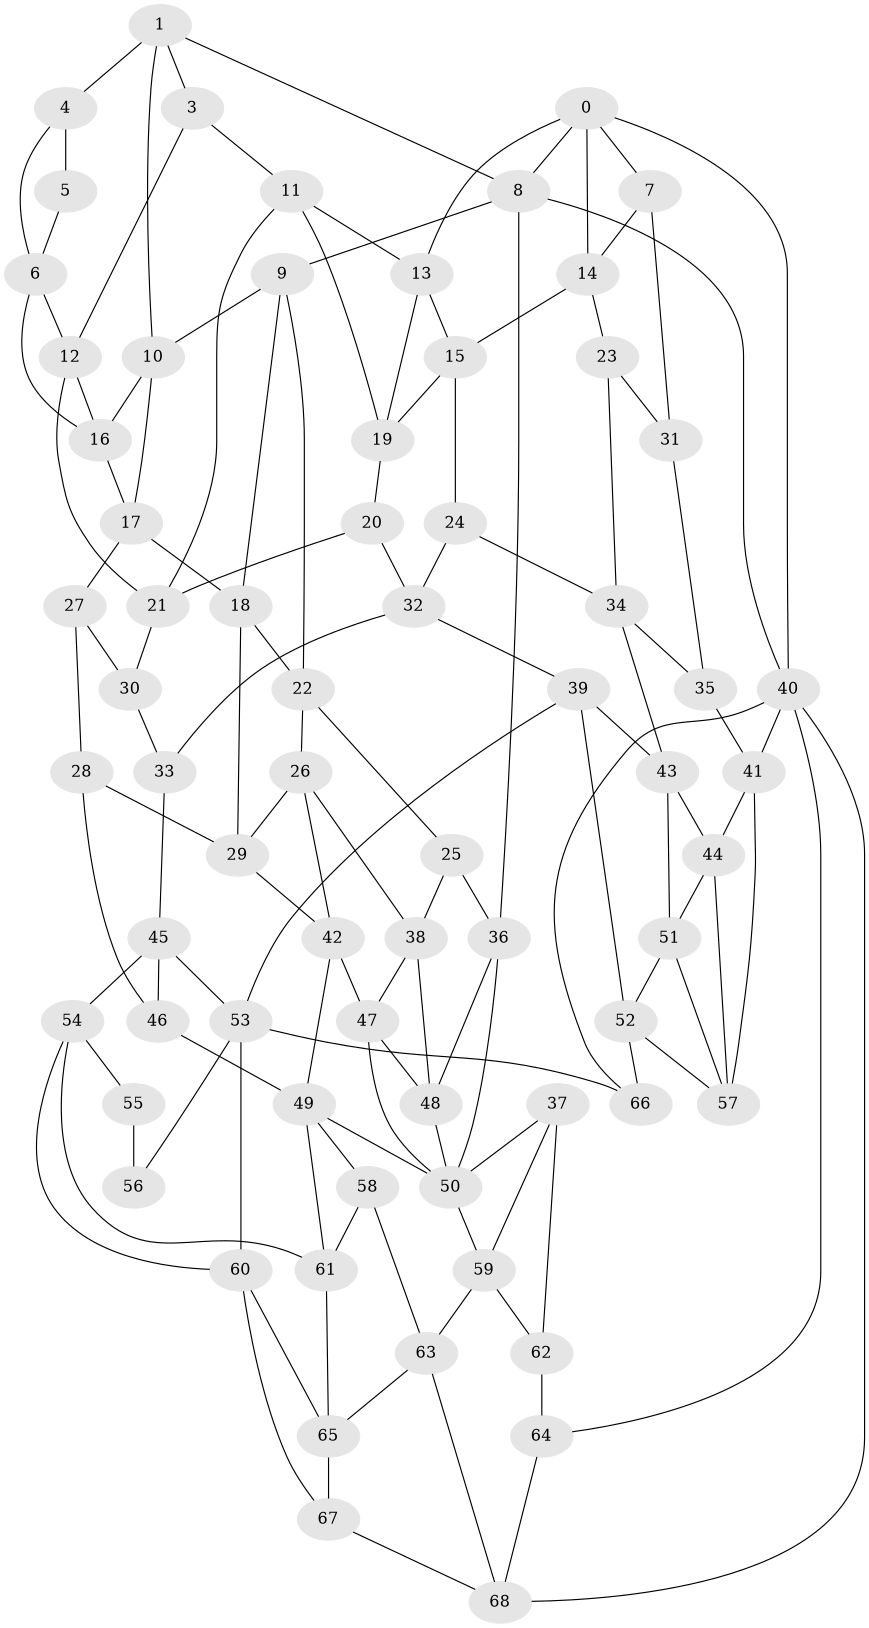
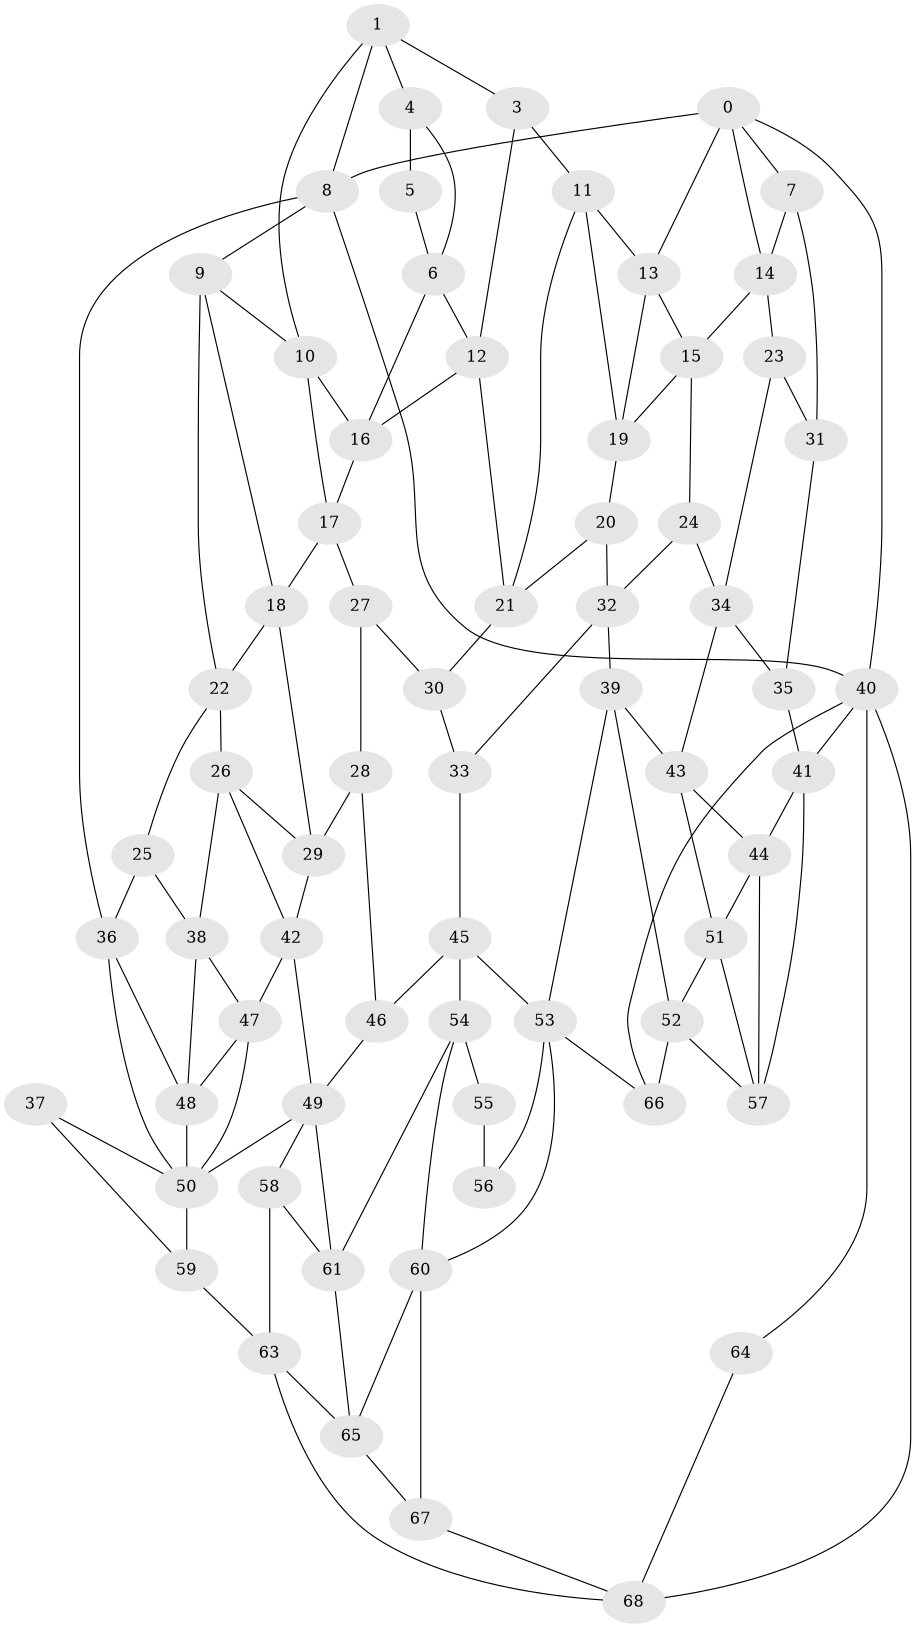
  graph {
    node [color=gray90 style=filled]
    edge [weight=1.0]
    1
    3
    4
    8
    10
    11
    12
    5
    6
    40
    9
    36
    16
    17
    n15 [label=0]
    7
    13
    14
    31
    19
    15
    23
    41
    64
    66
    68
    21
    35
    18
    22
    48
    50
    29
    25
    26
    27
    20
    30
    24
    34
    32
    28
    42
    33
    39
    38
    43
    47
    49
    46
    45
    52
    53
    54
    44
    51
    57
    59
    37
-   62
    63
    56
    60
    58
    61
    55
    65
    67
    1 -- 3
    1 -- 4
    1 -- 8
    1 -- 10
    3 -- 11
    3 -- 12
    4 -- 5 [weight=2.0]
    4 -- 6
    8 -- 40
    8 -- 9
    8 -- 36
    10 -- 16
    10 -- 17
    11 -- 13
    11 -- 19
    11 -- 21
    12 -- 16
    12 -- 21
    5 -- 6
    6 -- 12
    6 -- 16
    40 -- 41
    40 -- 64
    40 -- 66
    40 -- 68
    9 -- 10
    9 -- 18
    9 -- 22
    36 -- 48
    36 -- 50
    16 -- 17
    17 -- 18
    17 -- 27
    n15 -- 8
    n15 -- 40
    n15 -- 7
    n15 -- 13
    n15 -- 14
    7 -- 14
    7 -- 31
    13 -- 19
    13 -- 15
    14 -- 15
    14 -- 23
    31 -- 35
    19 -- 20
    15 -- 19
    15 -- 24
    23 -- 31 [weight=2.0]
    23 -- 34
    41 -- 44
    41 -- 57
    64 -- 68
    21 -- 30
    35 -- 41
    18 -- 22
    18 -- 29
    22 -- 25
    22 -- 26
    48 -- 50
    50 -- 59
    29 -- 42
    25 -- 36
    25 -- 38
    26 -- 29
    26 -- 42
    26 -- 38
    27 -- 30 [weight=2.0]
    27 -- 28
    20 -- 21
    20 -- 32
    30 -- 33
    24 -- 34
    24 -- 32
    34 -- 35
    34 -- 43
    32 -- 33
    32 -- 39
    28 -- 29
    28 -- 46
    42 -- 47
    42 -- 49
    33 -- 45
    39 -- 43
    39 -- 52
    39 -- 53
    38 -- 48
    38 -- 47
    43 -- 44
    43 -- 51
    47 -- 48
    47 -- 50
    49 -- 50
    49 -- 58
    49 -- 61
    46 -- 49 [weight=2.0]
    45 -- 46
    45 -- 53
    45 -- 54
    52 -- 66
    52 -- 57
    53 -- 66
    53 -- 56
    53 -- 60
    54 -- 60
    54 -- 61
    54 -- 55
    44 -- 51
    44 -- 57
    51 -- 52 [weight=3.0]
    51 -- 57
-   59 -- 62
    59 -- 63
    37 -- 50
    37 -- 59
-   37 -- 62
-   62 -- 64 [weight=2.0]
    63 -- 68
    63 -- 65
    60 -- 65
    60 -- 67
    58 -- 63
    58 -- 61
    61 -- 65
    55 -- 56 [weight=2.0]
    65 -- 67
    67 -- 68
  }
